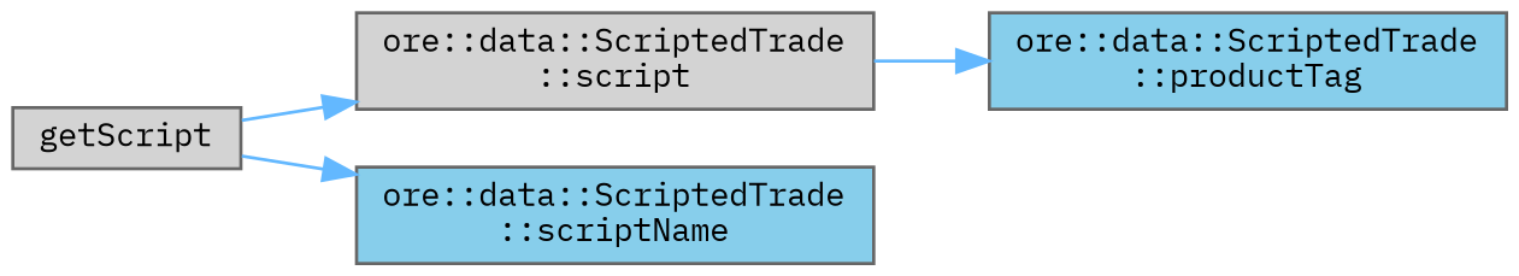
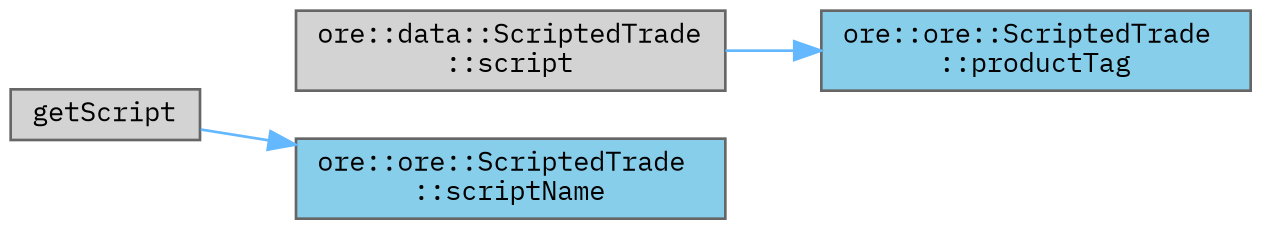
  digraph {
    fontname="IBM Plex Mono"
    rankdir=LR
    node [color=grey40 fillcolor=lightgrey fontname="IBM Plex Mono" fontsize=10 shape=box style=filled]
    edge [color=steelblue1 fontname="IBM Plex Mono" fontsize=10 labelfontname=Helvetica labelfontsize=10 style=solid]
    n1 [color=gray40 fontcolor=black height=0.2 label=getScript width=0.4]
    n2 [height=0.2 label="ore::data::ScriptedTrade\l::script" width=0.4]
-   n3 [fillcolor=skyblue height=0.2 label="ore::data::ScriptedTrade\l::scriptName" width=0.4]
-   n4 [fillcolor=skyblue height=0.2 label="ore::data::ScriptedTrade\l::productTag" width=0.4]
-   n1 -> n2
+   n3 [fillcolor=skyblue height=0.2 label="ore::ore::ScriptedTrade\l::scriptName" width=0.4]
+   n4 [fillcolor=skyblue height=0.2 label="ore::ore::ScriptedTrade\l::productTag" width=0.4]
    n1 -> n3
    n2 -> n4
  }
